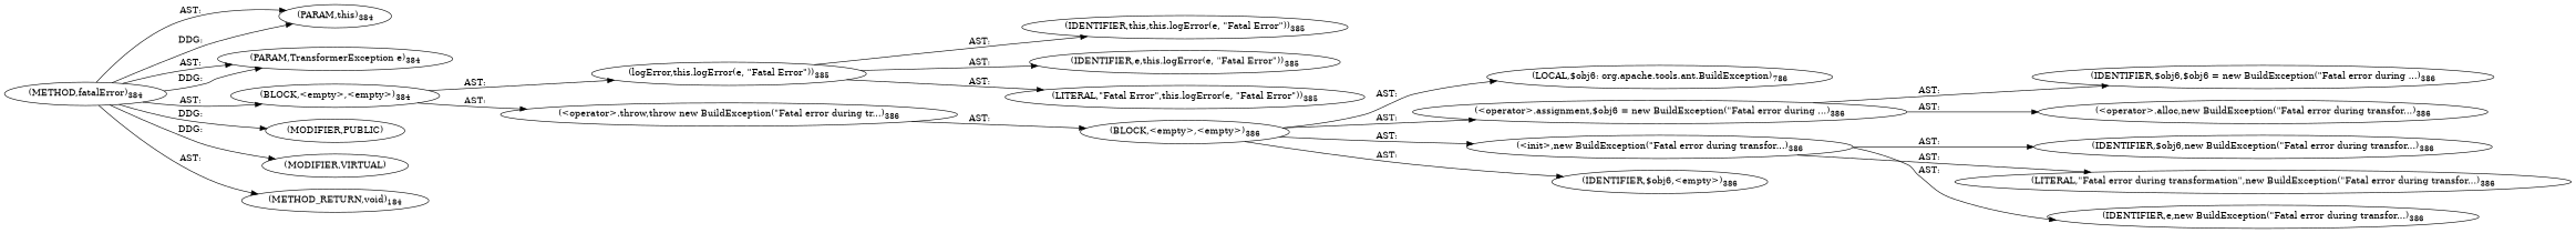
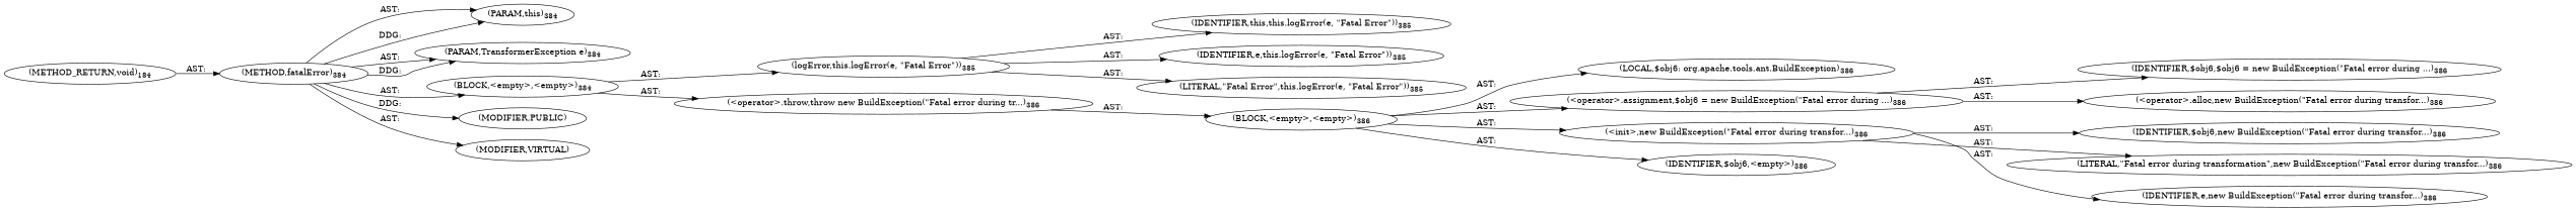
  digraph {
    rankdir=LR
    n1 [label=<(METHOD,fatalError)<SUB>384</SUB>>]
    n2 [label=<(PARAM,this)<SUB>384</SUB>>]
    n3 [label=<(PARAM,TransformerException e)<SUB>384</SUB>>]
    n4 [label=<(BLOCK,&lt;empty&gt;,&lt;empty&gt;)<SUB>384</SUB>>]
    n5 [label=<(MODIFIER,PUBLIC)>]
    n6 [label=<(MODIFIER,VIRTUAL)>]
    n7 [label=<(METHOD_RETURN,void)<SUB>184</SUB>>]
    n8 [label=<(logError,this.logError(e, &quot;Fatal Error&quot;))<SUB>385</SUB>>]
    n9 [label=<(&lt;operator&gt;.throw,throw new BuildException(&quot;Fatal error during tr...)<SUB>386</SUB>>]
    n10 [label=<(IDENTIFIER,this,this.logError(e, &quot;Fatal Error&quot;))<SUB>385</SUB>>]
    n11 [label=<(IDENTIFIER,e,this.logError(e, &quot;Fatal Error&quot;))<SUB>385</SUB>>]
    n12 [label=<(LITERAL,&quot;Fatal Error&quot;,this.logError(e, &quot;Fatal Error&quot;))<SUB>385</SUB>>]
    n13 [label=<(BLOCK,&lt;empty&gt;,&lt;empty&gt;)<SUB>386</SUB>>]
-   n14 [label=<(LOCAL,$obj6: org.apache.tools.ant.BuildException)<SUB>786</SUB>>]
+   n14 [label=<(LOCAL,$obj6: org.apache.tools.ant.BuildException)<SUB>386</SUB>>]
    n15 [label=<(&lt;operator&gt;.assignment,$obj6 = new BuildException(&quot;Fatal error during ...)<SUB>386</SUB>>]
    n16 [label=<(&lt;init&gt;,new BuildException(&quot;Fatal error during transfor...)<SUB>386</SUB>>]
    n17 [label=<(IDENTIFIER,$obj6,&lt;empty&gt;)<SUB>386</SUB>>]
    n18 [label=<(IDENTIFIER,$obj6,$obj6 = new BuildException(&quot;Fatal error during ...)<SUB>386</SUB>>]
    n19 [label=<(&lt;operator&gt;.alloc,new BuildException(&quot;Fatal error during transfor...)<SUB>386</SUB>>]
    n20 [label=<(IDENTIFIER,$obj6,new BuildException(&quot;Fatal error during transfor...)<SUB>386</SUB>>]
    n21 [label=<(LITERAL,&quot;Fatal error during transformation&quot;,new BuildException(&quot;Fatal error during transfor...)<SUB>386</SUB>>]
    n22 [label=<(IDENTIFIER,e,new BuildException(&quot;Fatal error during transfor...)<SUB>386</SUB>>]
    n1 -> n2 [label="AST: "]
    n1 -> n2 [label="DDG: "]
    n1 -> n3 [label="AST: "]
    n1 -> n3 [label="DDG: "]
    n1 -> n4 [label="AST: "]
    n1 -> n5 [label="DDG: "]
-   n1 -> n6 [label="DDG: "]
-   n1 -> n7 [label="AST: "]
+   n1 -> n6 [label="AST: "]
+   n7 -> n1 [label="AST: "]
    n4 -> n8 [label="AST: "]
    n4 -> n9 [label="AST: "]
    n8 -> n10 [label="AST: "]
    n8 -> n11 [label="AST: "]
    n8 -> n12 [label="AST: "]
    n9 -> n13 [label="AST: "]
    n13 -> n14 [label="AST: "]
    n13 -> n15 [label="AST: "]
    n13 -> n16 [label="AST: "]
    n13 -> n17 [label="AST: "]
    n15 -> n18 [label="AST: "]
    n15 -> n19 [label="AST: "]
    n16 -> n20 [label="AST: "]
    n16 -> n21 [label="AST: "]
    n16 -> n22 [label="AST: "]
  }
